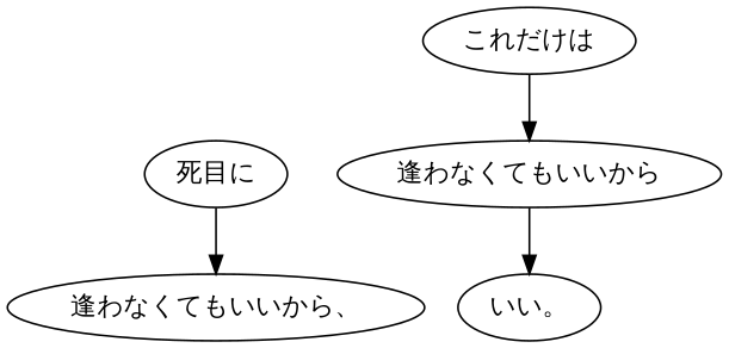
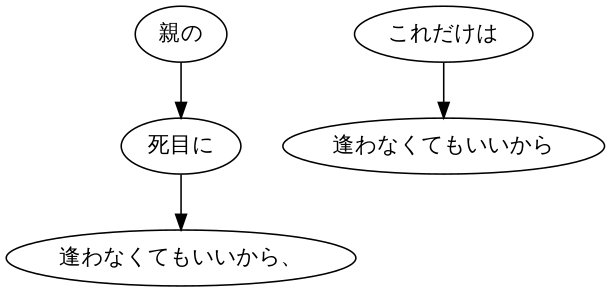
  digraph {
    fontname="IBM Plex Mono"
    node [fontname="IBM Plex Mono"]
    edge [fontname="IBM Plex Mono"]
+   n1 [label="親の"]
    n2 [label="死目に"]
    n3 [label="逢わなくてもいいから、"]
-   n4 [label="いい。"]
    n5 [label="これだけは"]
    n6 [label="逢わなくてもいいから"]
+   n1 -> n2
    n2 -> n3
    n5 -> n6
-   n6 -> n4
  }
